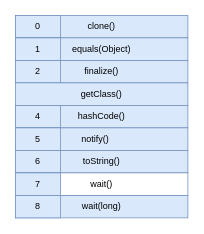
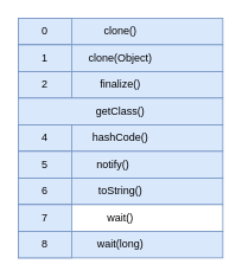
  <mxCell id="0" />
  <mxCell id="1" parent="0" />
  <mxCell id="2" value="clone()" style="rounded=0;whiteSpace=wrap;html=1;fillColor=#dae8fc;strokeColor=#6c8ebf;" vertex="1" parent="1"><mxGeometry x="20" y="20" width="230" height="30" as="geometry" /></mxCell>
  <mxCell id="3" value="0" style="rounded=0;whiteSpace=wrap;html=1;fillColor=#dae8fc;strokeColor=#6c8ebf;" vertex="1" parent="1"><mxGeometry x="20" y="20" width="60" height="30" as="geometry" /></mxCell>
- <mxCell id="4" value="equals(Object)" style="rounded=0;whiteSpace=wrap;html=1;fillColor=#dae8fc;strokeColor=#6c8ebf;" vertex="1" parent="1"><mxGeometry x="20" y="50" width="230" height="30" as="geometry" /></mxCell>
+ <mxCell id="4" value="clone(Object)" style="rounded=0;whiteSpace=wrap;html=1;fillColor=#dae8fc;strokeColor=#6c8ebf;" vertex="1" parent="1"><mxGeometry x="20" y="50" width="230" height="30" as="geometry" /></mxCell>
  <mxCell id="5" value="1" style="rounded=0;whiteSpace=wrap;html=1;fillColor=#dae8fc;strokeColor=#6c8ebf;" vertex="1" parent="1"><mxGeometry x="20" y="50" width="60" height="30" as="geometry" /></mxCell>
  <mxCell id="6" value="finalize()" style="rounded=0;whiteSpace=wrap;html=1;fillColor=#dae8fc;strokeColor=#6c8ebf;" vertex="1" parent="1"><mxGeometry x="20" y="80" width="230" height="30" as="geometry" /></mxCell>
  <mxCell id="7" value="2" style="rounded=0;whiteSpace=wrap;html=1;fillColor=#dae8fc;strokeColor=#6c8ebf;" vertex="1" parent="1"><mxGeometry x="20" y="80" width="60" height="30" as="geometry" /></mxCell>
  <mxCell id="8" value="getClass()" style="rounded=0;whiteSpace=wrap;html=1;fillColor=#dae8fc;strokeColor=#6c8ebf;" vertex="1" parent="1"><mxGeometry x="20" y="110" width="230" height="30" as="geometry" /></mxCell>
  <mxCell id="9" value="hashCode()" style="rounded=0;whiteSpace=wrap;html=1;fillColor=#dae8fc;strokeColor=#6c8ebf;" vertex="1" parent="1"><mxGeometry x="20" y="140" width="230" height="30" as="geometry" /></mxCell>
  <mxCell id="10" value="4" style="rounded=0;whiteSpace=wrap;html=1;fillColor=#dae8fc;strokeColor=#6c8ebf;" vertex="1" parent="1"><mxGeometry x="20" y="140" width="60" height="30" as="geometry" /></mxCell>
  <mxCell id="11" value="notify()&lt;span style=&quot;white-space: pre;&quot;&gt;&#09;&lt;/span&gt;" style="rounded=0;whiteSpace=wrap;html=1;fillColor=#dae8fc;strokeColor=#6c8ebf;" vertex="1" parent="1"><mxGeometry x="20" y="170" width="230" height="30" as="geometry" /></mxCell>
  <mxCell id="12" value="5" style="rounded=0;whiteSpace=wrap;html=1;fillColor=#dae8fc;strokeColor=#6c8ebf;" vertex="1" parent="1"><mxGeometry x="20" y="170" width="60" height="30" as="geometry" /></mxCell>
  <mxCell id="13" value="toString()" style="rounded=0;whiteSpace=wrap;html=1;fillColor=#dae8fc;strokeColor=#6c8ebf;" vertex="1" parent="1"><mxGeometry x="20" y="200" width="230" height="30" as="geometry" /></mxCell>
  <mxCell id="14" value="6" style="rounded=0;whiteSpace=wrap;html=1;fillColor=#dae8fc;strokeColor=#6c8ebf;" vertex="1" parent="1"><mxGeometry x="20" y="200" width="60" height="30" as="geometry" /></mxCell>
  <mxCell id="15" value="wait()" style="rounded=0;whiteSpace=wrap;html=1;fillColor=#ffffff;strokeColor=#6c8ebf;" vertex="1" parent="1"><mxGeometry x="20" y="230" width="230" height="30" as="geometry" /></mxCell>
  <mxCell id="16" value="7" style="rounded=0;whiteSpace=wrap;html=1;fillColor=#dae8fc;strokeColor=#6c8ebf;" vertex="1" parent="1"><mxGeometry x="20" y="230" width="60" height="30" as="geometry" /></mxCell>
  <mxCell id="17" value="wait(long)" style="rounded=0;whiteSpace=wrap;html=1;fillColor=#dae8fc;strokeColor=#6c8ebf;" vertex="1" parent="1"><mxGeometry x="20" y="260" width="230" height="30" as="geometry" /></mxCell>
  <mxCell id="18" value="8" style="rounded=0;whiteSpace=wrap;html=1;fillColor=#dae8fc;strokeColor=#6c8ebf;" vertex="1" parent="1"><mxGeometry x="20" y="260" width="60" height="30" as="geometry" /></mxCell>
